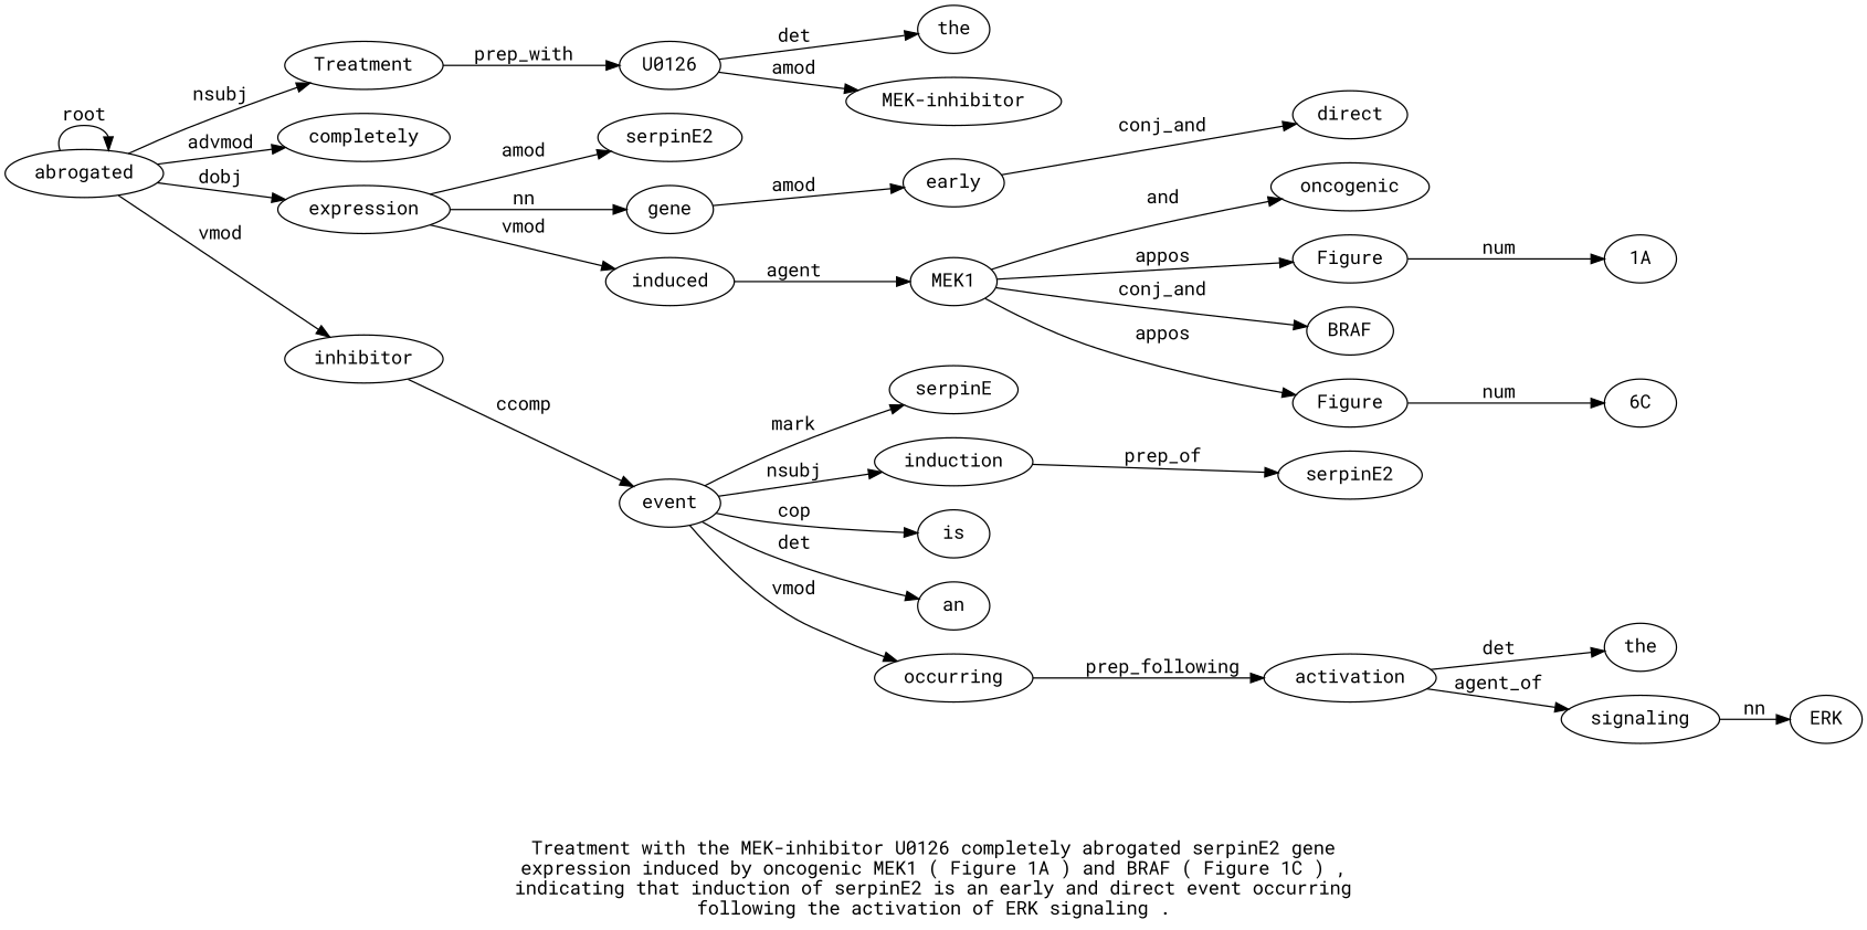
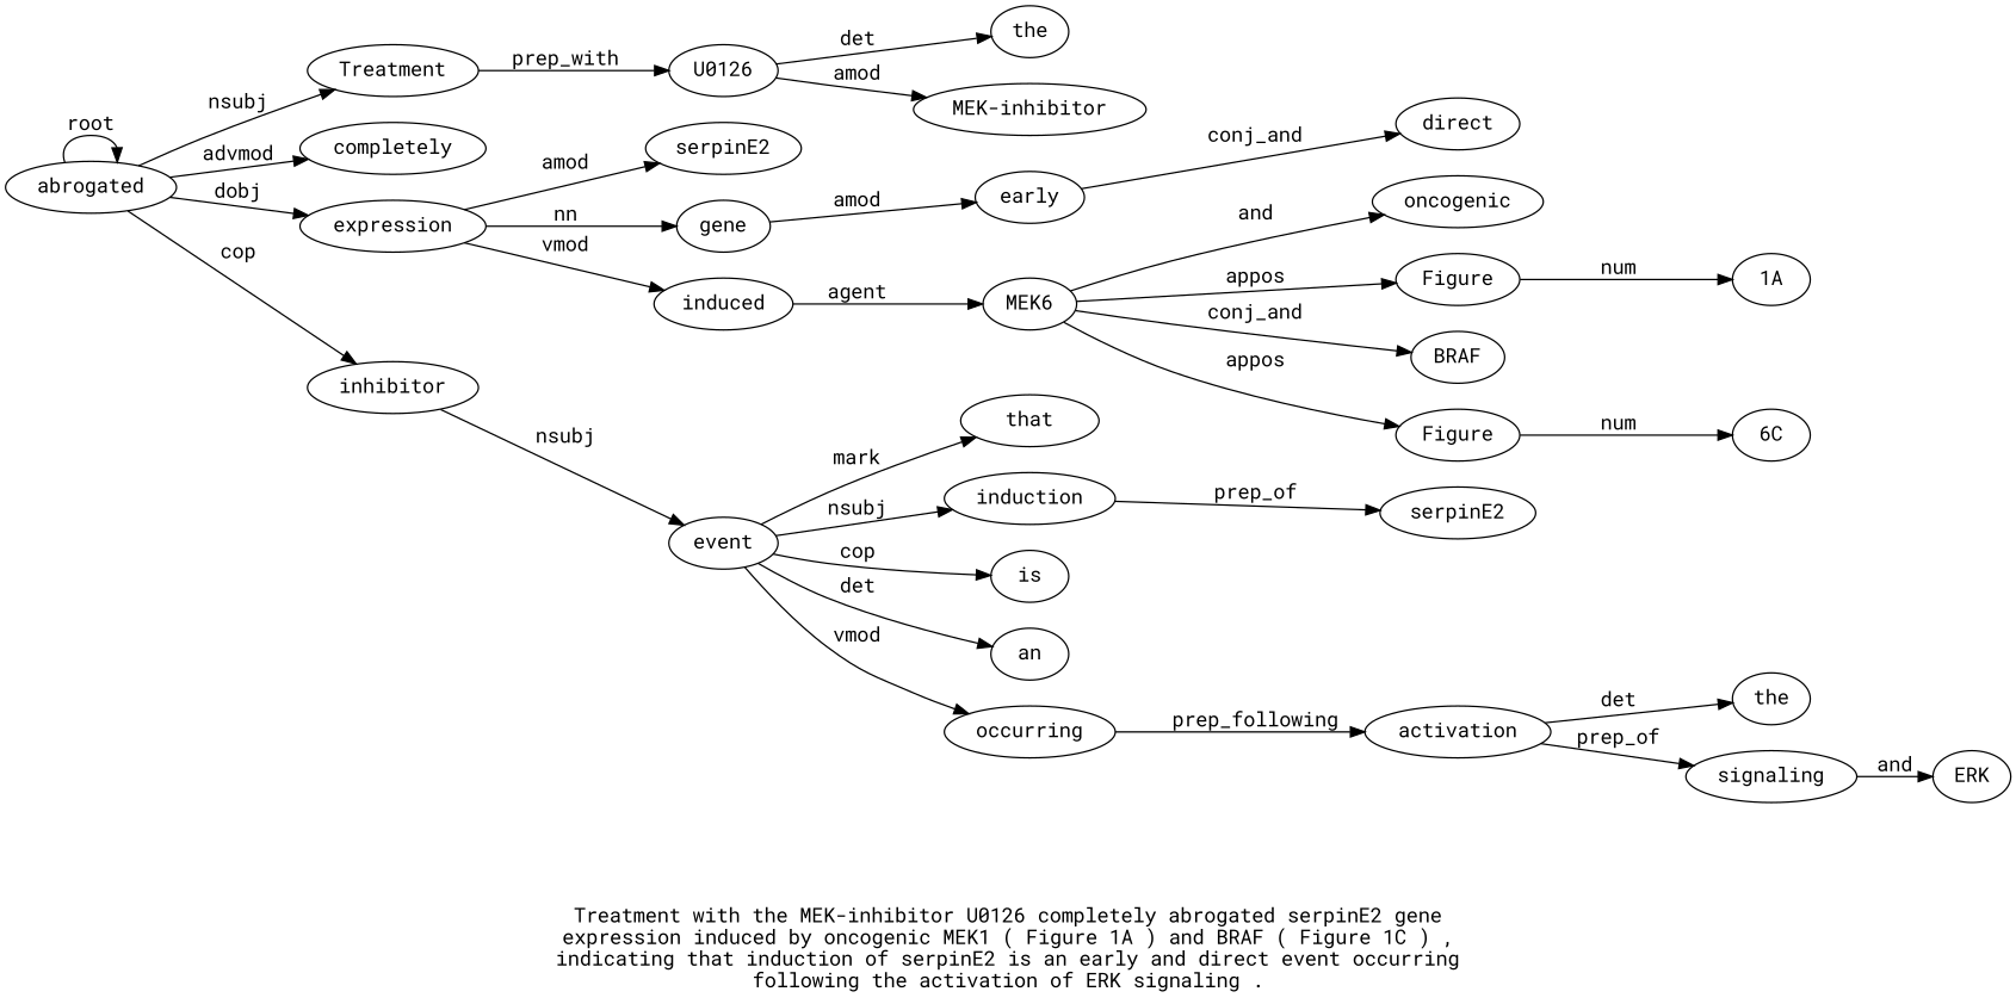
  digraph {
    fontname="Roboto Mono"
    label="Treatment with the MEK-inhibitor U0126 completely abrogated serpinE2 gene\nexpression induced by oncogenic MEK1 ( Figure 1A ) and BRAF ( Figure 1C ) ,\nindicating that induction of serpinE2 is an early and direct event occurring\nfollowing the activation of ERK signaling ."
    rankdir=LR
    node [fillcolor=white fontname="Roboto Mono" style=filled]
    edge [fontname="Roboto Mono"]
    n1 [label=abrogated]
    n2 [label=Treatment]
    n3 [label=completely]
    n4 [label=expression]
    n5 [label=inhibitor]
    n6 [label=U0126]
    n7 [label=serpinE2]
    n8 [label=gene]
    n9 [label=induced]
    n10 [label=event]
    n11 [label=the]
    n12 [label="MEK-inhibitor"]
    n13 [label=early]
-   n14 [label=MEK1]
+   n14 [label=MEK6]
    n15 [label=oncogenic]
    n16 [label=Figure]
    n17 [label=BRAF]
    n18 [label=Figure]
    n19 [label="1A"]
    n20 [label="6C"]
-   n21 [label=serpinE]
+   n21 [label=that]
    n22 [label=induction]
    n23 [label=is]
    n24 [label=an]
    n25 [label=occurring]
    n26 [label=serpinE2]
    n27 [label=direct]
    n28 [label=activation]
    n29 [label=the]
    n30 [label=signaling]
    n31 [label=ERK]
    n1 -> n1 [label=root]
    n1 -> n2 [label=nsubj]
    n1 -> n3 [label=advmod]
    n1 -> n4 [label=dobj]
-   n1 -> n5 [label=vmod]
+   n1 -> n5 [label=cop]
    n2 -> n6 [label=prep_with]
    n4 -> n7 [label=amod]
    n4 -> n8 [label=nn]
    n4 -> n9 [label=vmod]
-   n5 -> n10 [label=ccomp]
+   n5 -> n10 [label=nsubj]
    n6 -> n11 [label=det]
    n6 -> n12 [label=amod]
    n8 -> n13 [label=amod]
    n9 -> n14 [label=agent]
    n10 -> n21 [label=mark]
    n10 -> n22 [label=nsubj]
    n10 -> n23 [label=cop]
    n10 -> n24 [label=det]
    n10 -> n25 [label=vmod]
    n13 -> n27 [label=conj_and]
    n14 -> n15 [label=and]
    n14 -> n16 [label=appos]
    n14 -> n17 [label=conj_and]
    n14 -> n18 [label=appos]
    n16 -> n19 [label=num]
    n18 -> n20 [label=num]
    n22 -> n26 [label=prep_of]
    n25 -> n28 [label=prep_following]
    n28 -> n29 [label=det]
-   n28 -> n30 [label=agent_of]
-   n30 -> n31 [label=nn]
+   n28 -> n30 [label=prep_of]
+   n30 -> n31 [label=and]
  }
